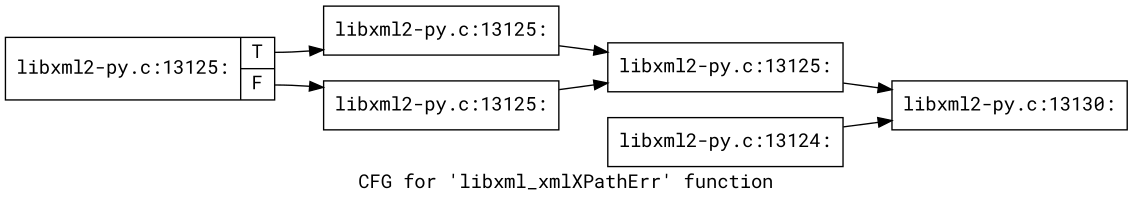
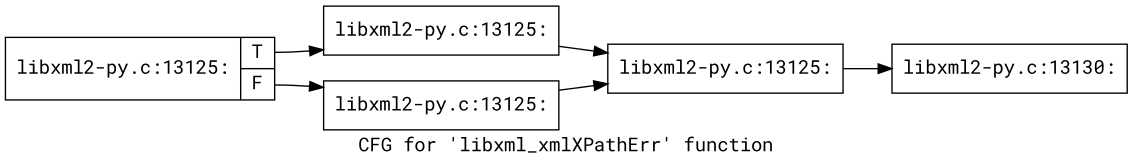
  digraph {
    fontname="Roboto Mono"
    label="CFG for 'libxml_xmlXPathErr' function"
    rankdir=LR
    node [fontname="Roboto Mono" shape=record]
    edge [fontname="Roboto Mono"]
    n1 [label="{libxml2-py.c:13125:|{<s0>T|<s1>F}}"]
    n2 [label="{libxml2-py.c:13125:}"]
    n3 [label="{libxml2-py.c:13125:}"]
-   n4 [label="{libxml2-py.c:13124:}"]
    n5 [label="{libxml2-py.c:13130:}"]
    n6 [label="{libxml2-py.c:13125:}"]
    n1 -> n2 [tailport=s0]
    n1 -> n3 [tailport=s1]
    n2 -> n6
    n3 -> n6
-   n4 -> n5
    n6 -> n5
  }
